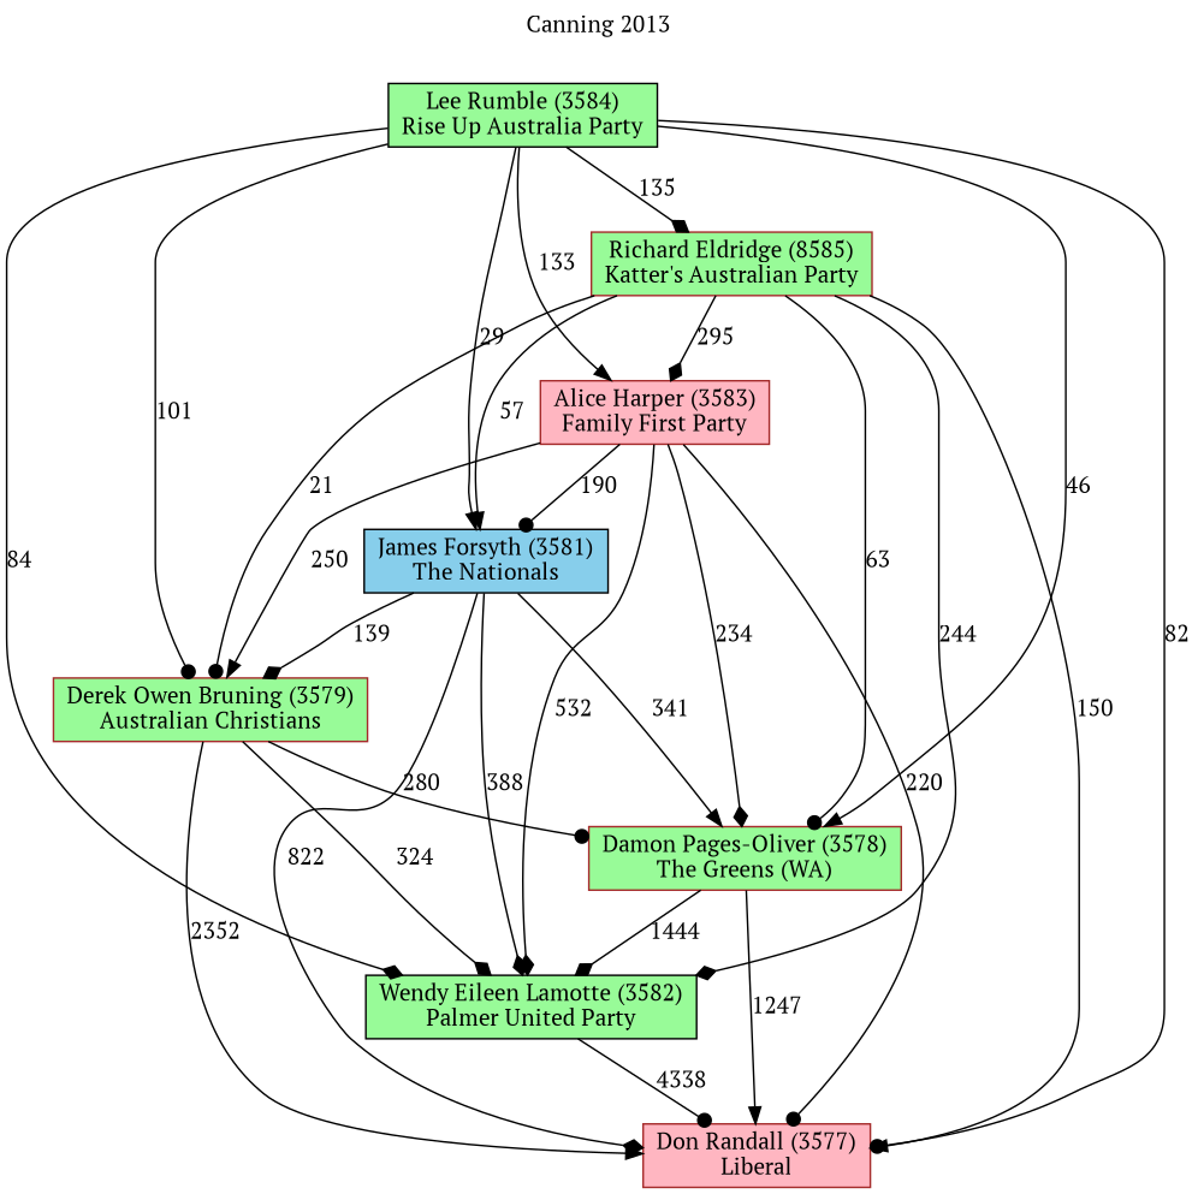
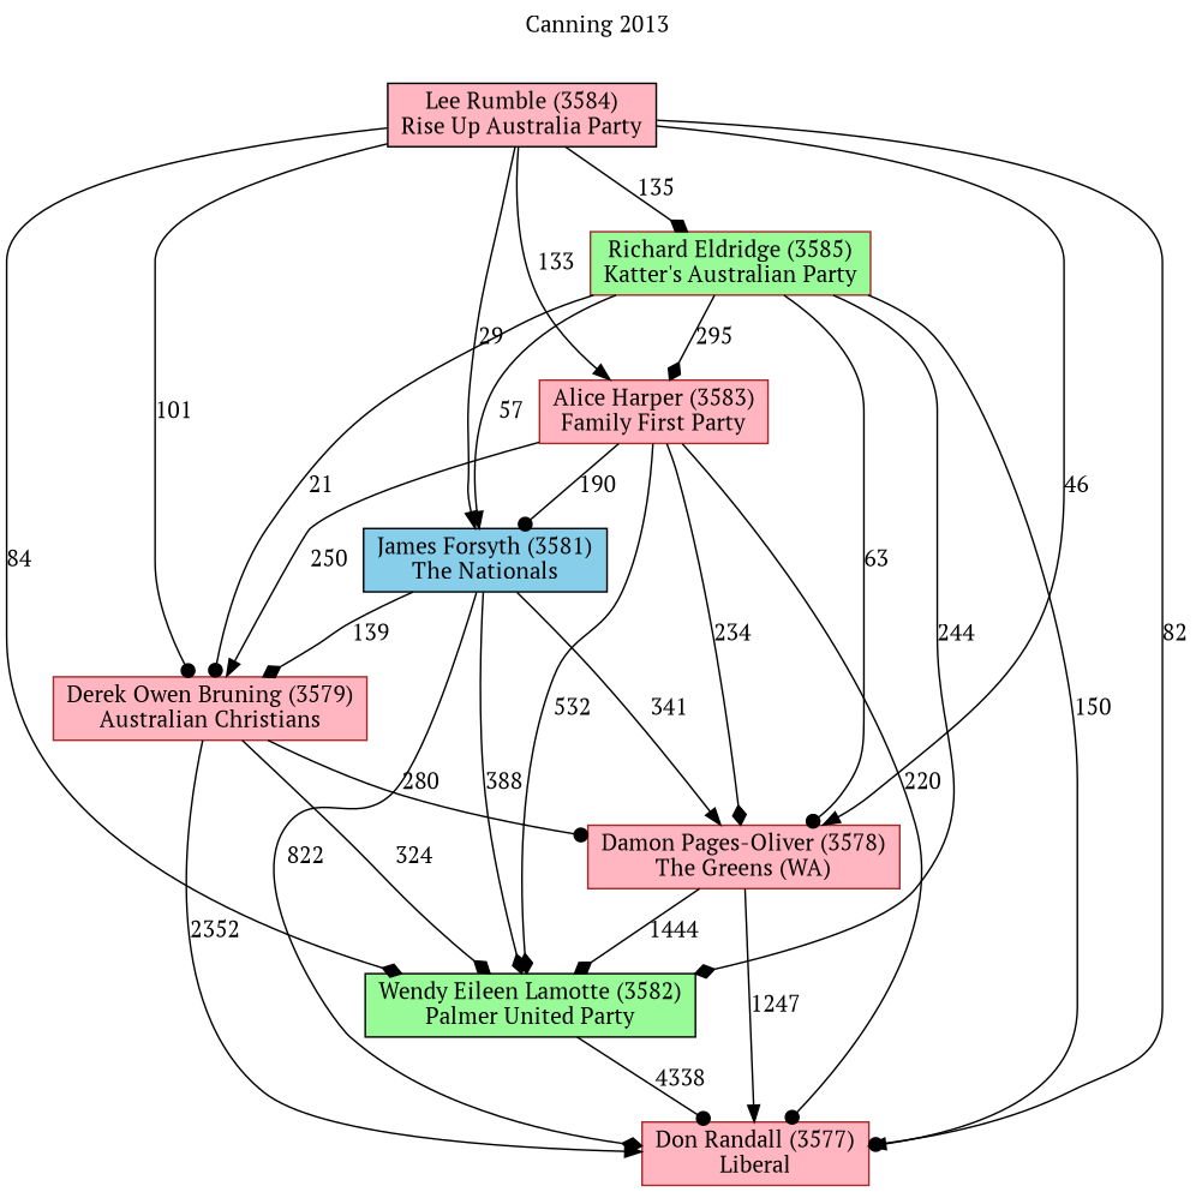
  digraph {
    fontname="PT Serif"
    label="Canning 2013"
    labelloc=t
    mclimit=10
    node [color=brown fillcolor=palegreen fontname="PT Serif" shape=box style=filled]
    edge [arrowhead=diamond fontname="PT Serif"]
    n1 [fillcolor=lightpink label="Don Randall (3577)\nLiberal"]
    n2 [color=black label="Wendy Eileen Lamotte (3582)\nPalmer United Party"]
-   n3 [label="Damon Pages-Oliver (3578)\nThe Greens (WA)"]
-   n4 [label="Derek Owen Bruning (3579)\nAustralian Christians"]
+   n3 [fillcolor=lightpink label="Damon Pages-Oliver (3578)\nThe Greens (WA)"]
+   n4 [fillcolor=lightpink label="Derek Owen Bruning (3579)\nAustralian Christians"]
    n5 [color=black fillcolor=skyblue label="James Forsyth (3581)\nThe Nationals"]
    n6 [fillcolor=lightpink label="Alice Harper (3583)\nFamily First Party"]
-   n7 [label="Richard Eldridge (8585)\nKatter's Australian Party"]
-   n8 [color=black label="Lee Rumble (3584)\nRise Up Australia Party"]
+   n7 [label="Richard Eldridge (3585)\nKatter's Australian Party"]
+   n8 [color=black fillcolor=lightpink label="Lee Rumble (3584)\nRise Up Australia Party"]
    n2 -> n1 [arrowhead=dot label=4338]
    n3 -> n1 [arrowhead=normal label=1247]
    n3 -> n2 [label=1444]
    n4 -> n1 [arrowhead=normal label=2352]
    n4 -> n2 [label=324]
    n4 -> n3 [arrowhead=dot label=280]
    n5 -> n1 [label=822]
    n5 -> n2 [label=388]
    n5 -> n3 [arrowhead=normal label=341]
    n5 -> n4 [label=139]
    n6 -> n1 [arrowhead=dot label=220]
    n6 -> n2 [label=532]
    n6 -> n3 [label=234]
    n6 -> n4 [arrowhead=normal label=250]
    n6 -> n5 [arrowhead=dot label=190]
    n7 -> n1 [arrowhead=normal label=150]
    n7 -> n2 [label=244]
    n7 -> n3 [arrowhead=dot label=63]
    n7 -> n4 [arrowhead=dot label=21]
    n7 -> n5 [arrowhead=normal label=57]
    n7 -> n6 [label=295]
    n8 -> n1 [arrowhead=dot label=82]
    n8 -> n2 [label=84]
    n8 -> n3 [arrowhead=normal label=46]
    n8 -> n4 [arrowhead=dot label=101]
    n8 -> n5 [arrowhead=normal label=29]
    n8 -> n6 [arrowhead=normal label=133]
    n8 -> n7 [label=135]
  }
